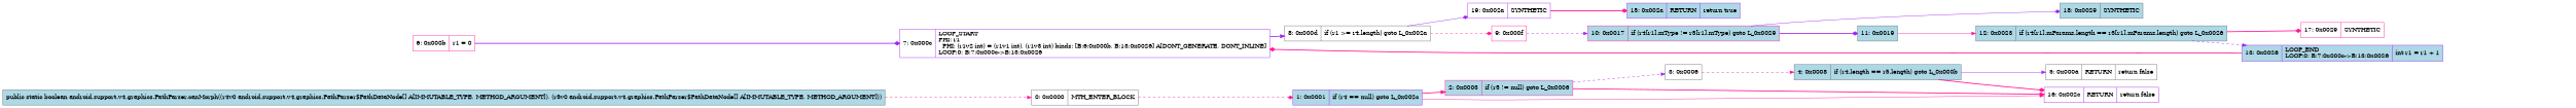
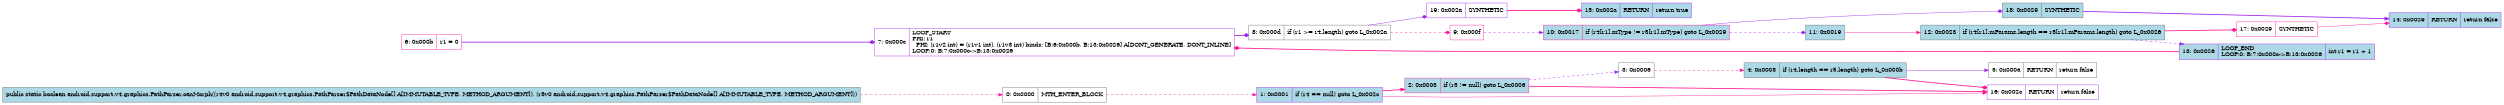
  digraph {
    rankdir=LR
    node [color=gray40 fillcolor=lightblue shape=record style=filled]
    edge [arrowhead=diamond color=deeppink style=bold]
    n1 [fillcolor=white label="{0\:\ 0x0000|MTH_ENTER_BLOCK\l}"]
    n2 [color=purple label="{1\:\ 0x0001|if (r4 == null) goto L_0x002c\l}"]
    n3 [color=deeppink label="{2\:\ 0x0003|if (r5 != null) goto L_0x0006\l}"]
    n4 [color=purple fillcolor=white label="{16\:\ 0x002c|RETURN\l|return false\l}"]
    n5 [fillcolor=white label="{3\:\ 0x0006}"]
    n6 [label="{4\:\ 0x0008|if (r4.length == r5.length) goto L_0x000b\l}"]
    n7 [fillcolor=white label="{5\:\ 0x000a|RETURN\l|return false\l}"]
    n8 [color=deeppink fillcolor=white label="{6\:\ 0x000b|r1 = 0\l}"]
    n9 [color=purple fillcolor=white label="{7\:\ 0x000c|LOOP_START\lPHI: r1 \l  PHI: (r1v2 int) = (r1v1 int), (r1v3 int) binds: [B:6:0x000b, B:13:0x0026] A[DONT_GENERATE, DONT_INLINE]\lLOOP:0: B:7:0x000c\-\>B:13:0x0026\l}"]
    n10 [fillcolor=white label="{8\:\ 0x000d|if (r1 \>= r4.length) goto L_0x002a\l}"]
    n11 [color=deeppink fillcolor=white label="{9\:\ 0x000f}"]
    n12 [color=purple fillcolor=white label="{19\:\ 0x002a|SYNTHETIC\l}"]
    n13 [color=deeppink label="{10\:\ 0x0017|if (r4[r1].mType != r5[r1].mType) goto L_0x0029\l}"]
    n14 [color=purple label="{15\:\ 0x002a|RETURN\l|return true\l}"]
    n15 [label="{11\:\ 0x0019}"]
    n16 [label="{18\:\ 0x0029|SYNTHETIC\l}"]
    n17 [label="{12\:\ 0x0023|if (r4[r1].mParams.length == r5[r1].mParams.length) goto L_0x0026\l}"]
+   n18 [color=purple label="{14\:\ 0x0029|RETURN\l|return false\l}"]
    n19 [color=purple label="{13\:\ 0x0026|LOOP_END\lLOOP:0: B:7:0x000c\-\>B:13:0x0026\l|int r1 = r1 + 1\l}"]
    n20 [color=deeppink fillcolor=white label="{17\:\ 0x0029|SYNTHETIC\l}"]
    n21 [label="{public static boolean android.support.v4.graphics.PathParser.canMorph((r4v0 android.support.v4.graphics.PathParser$PathDataNode[] A[IMMUTABLE_TYPE, METHOD_ARGUMENT]), (r5v0 android.support.v4.graphics.PathParser$PathDataNode[] A[IMMUTABLE_TYPE, METHOD_ARGUMENT])) }"]
-   n1 -> n2 [style=dashed]
+   n1 -> n2 [arrowhead=normal style=dashed]
    n2 -> n3 [arrowhead=normal]
    n2 -> n4 [arrowhead=normal style=solid]
    n3 -> n4 [arrowhead=normal]
    n3 -> n5 [arrowhead=normal color=purple style=dashed]
    n5 -> n6 [arrowhead=normal style=dashed]
    n6 -> n4
    n6 -> n7 [arrowhead=normal color=purple style=solid]
    n8 -> n9 [color=purple]
-   n9 -> n10 [arrowhead=normal color=purple]
+   n9 -> n10 [color=purple]
    n10 -> n11 [style=dashed]
    n10 -> n12 [color=purple style=solid]
    n11 -> n13 [arrowhead=normal color=purple style=dashed]
    n12 -> n14
-   n13 -> n15 [color=purple]
+   n13 -> n15 [color=purple style=dashed]
    n13 -> n16 [color=purple style=solid]
    n15 -> n17 [arrowhead=normal style=solid]
+   n16 -> n18 [arrowhead=normal color=purple]
    n17 -> n19 [arrowhead=normal color=purple style=dashed]
    n17 -> n20
    n19 -> n9
+   n20 -> n18 [style=solid]
    n21 -> n1 [arrowhead=normal style=dashed]
  }
